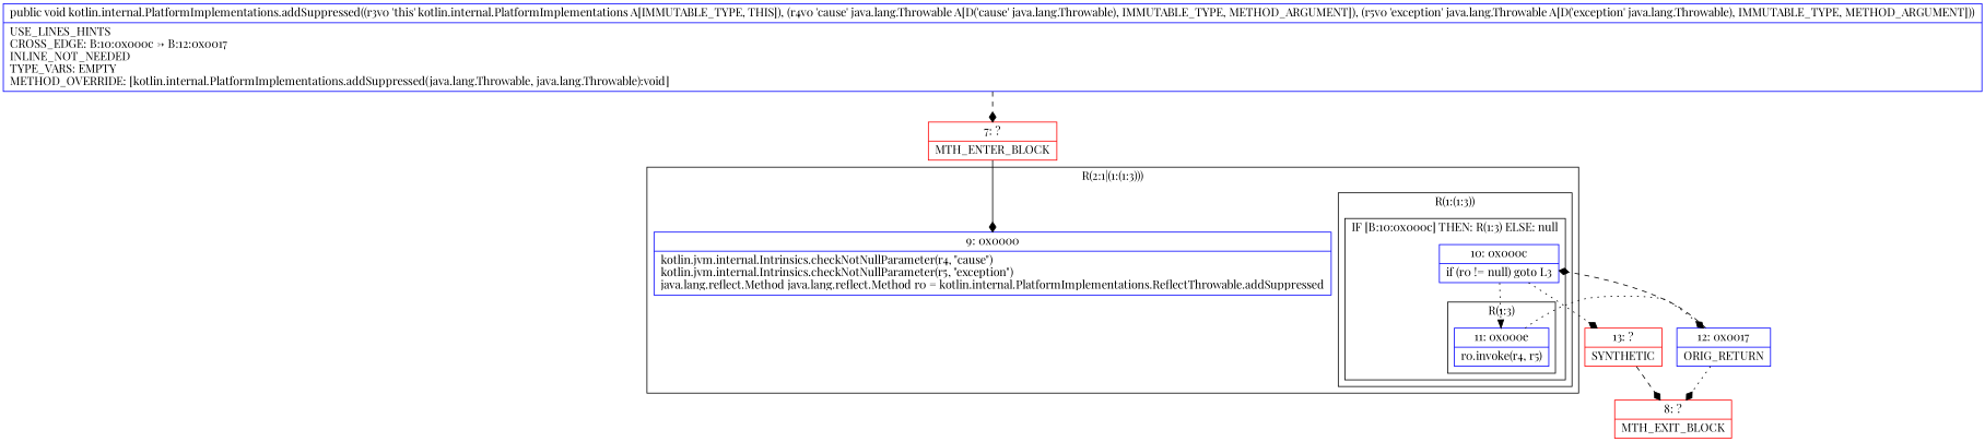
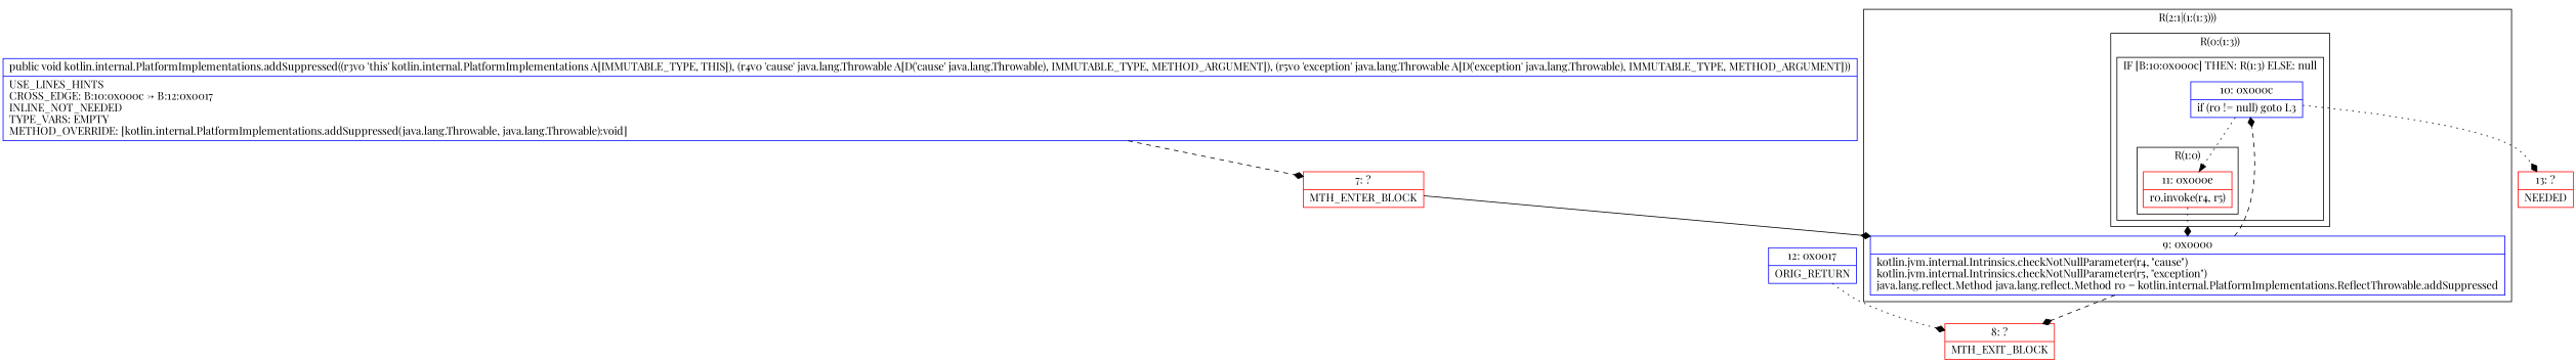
  digraph {
    fontname="Playfair Display"
    node [color=red fontname="Playfair Display" shape=record]
    edge [arrowhead=diamond fontname="Playfair Display" style=dotted]
-   n1 [color=blue label="{11\:\ 0x000e|r0.invoke(r4, r5)\l}"]
+   n1 [label="{11\:\ 0x000e|r0.invoke(r4, r5)\l}"]
    n2 [color=blue label="{10\:\ 0x000c|if (r0 != null) goto L3\l}"]
    n3 [color=blue label="{9\:\ 0x0000|kotlin.jvm.internal.Intrinsics.checkNotNullParameter(r4, \"cause\")\lkotlin.jvm.internal.Intrinsics.checkNotNullParameter(r5, \"exception\")\ljava.lang.reflect.Method java.lang.reflect.Method r0 = kotlin.internal.PlatformImplementations.ReflectThrowable.addSuppressed\l}"]
    n4 [color=blue label="{12\:\ 0x0017|ORIG_RETURN\l}"]
-   n5 [label="{13\:\ ?|SYNTHETIC\l}"]
+   n5 [label="{13\:\ ?|NEEDED\l}"]
    n6 [label="{8\:\ ?|MTH_EXIT_BLOCK\l}"]
    n7 [label="{7\:\ ?|MTH_ENTER_BLOCK\l}"]
    n8 [color=blue label="{public void kotlin.internal.PlatformImplementations.addSuppressed((r3v0 'this' kotlin.internal.PlatformImplementations A[IMMUTABLE_TYPE, THIS]), (r4v0 'cause' java.lang.Throwable A[D('cause' java.lang.Throwable), IMMUTABLE_TYPE, METHOD_ARGUMENT]), (r5v0 'exception' java.lang.Throwable A[D('exception' java.lang.Throwable), IMMUTABLE_TYPE, METHOD_ARGUMENT]))  | USE_LINES_HINTS\lCROSS_EDGE: B:10:0x000c \-\> B:12:0x0017\lINLINE_NOT_NEEDED\lTYPE_VARS: EMPTY\lMETHOD_OVERRIDE: [kotlin.internal.PlatformImplementations.addSuppressed(java.lang.Throwable, java.lang.Throwable):void]\l}"]
    subgraph cluster_1 {
      label="R(2:1|(1:(1:3)))"
      n3
      subgraph cluster_2 {
-       label="R(1:(1:3))"
+       label="R(0:(1:3))"
        subgraph cluster_3 {
          label="IF [B:10:0x000c] THEN: R(1:3) ELSE: null"
          n2
          subgraph cluster_4 {
-           label="R(1:3)"
+           label="R(1:0)"
            n1
          }
        }
      }
    }
-   n1 -> n4
+   n1 -> n3
    n2 -> n1 [arrowhead=normal]
    n2 -> n5
-   n4 -> n2 [style=dashed]
+   n3 -> n2 [style=dashed]
    n4 -> n6
-   n5 -> n6 [style=dashed]
+   n3 -> n6 [style=dashed]
    n7 -> n3 [style=solid]
    n8 -> n7 [style=dashed]
  }
